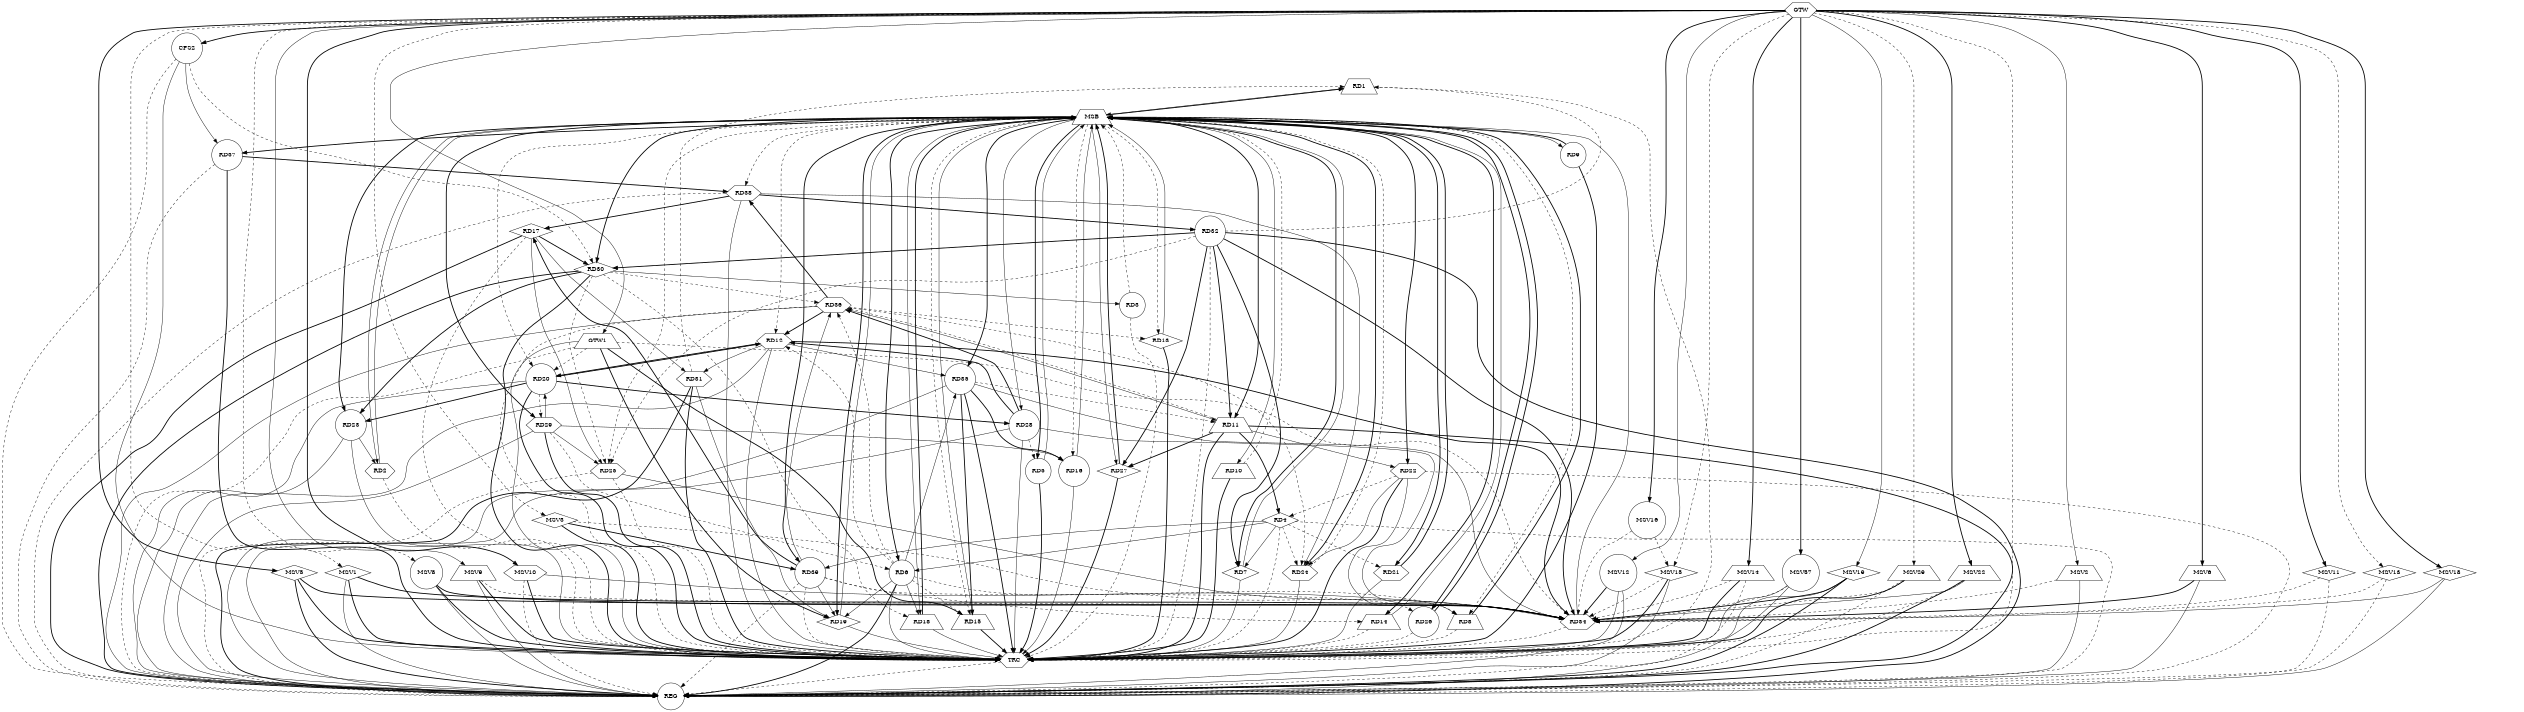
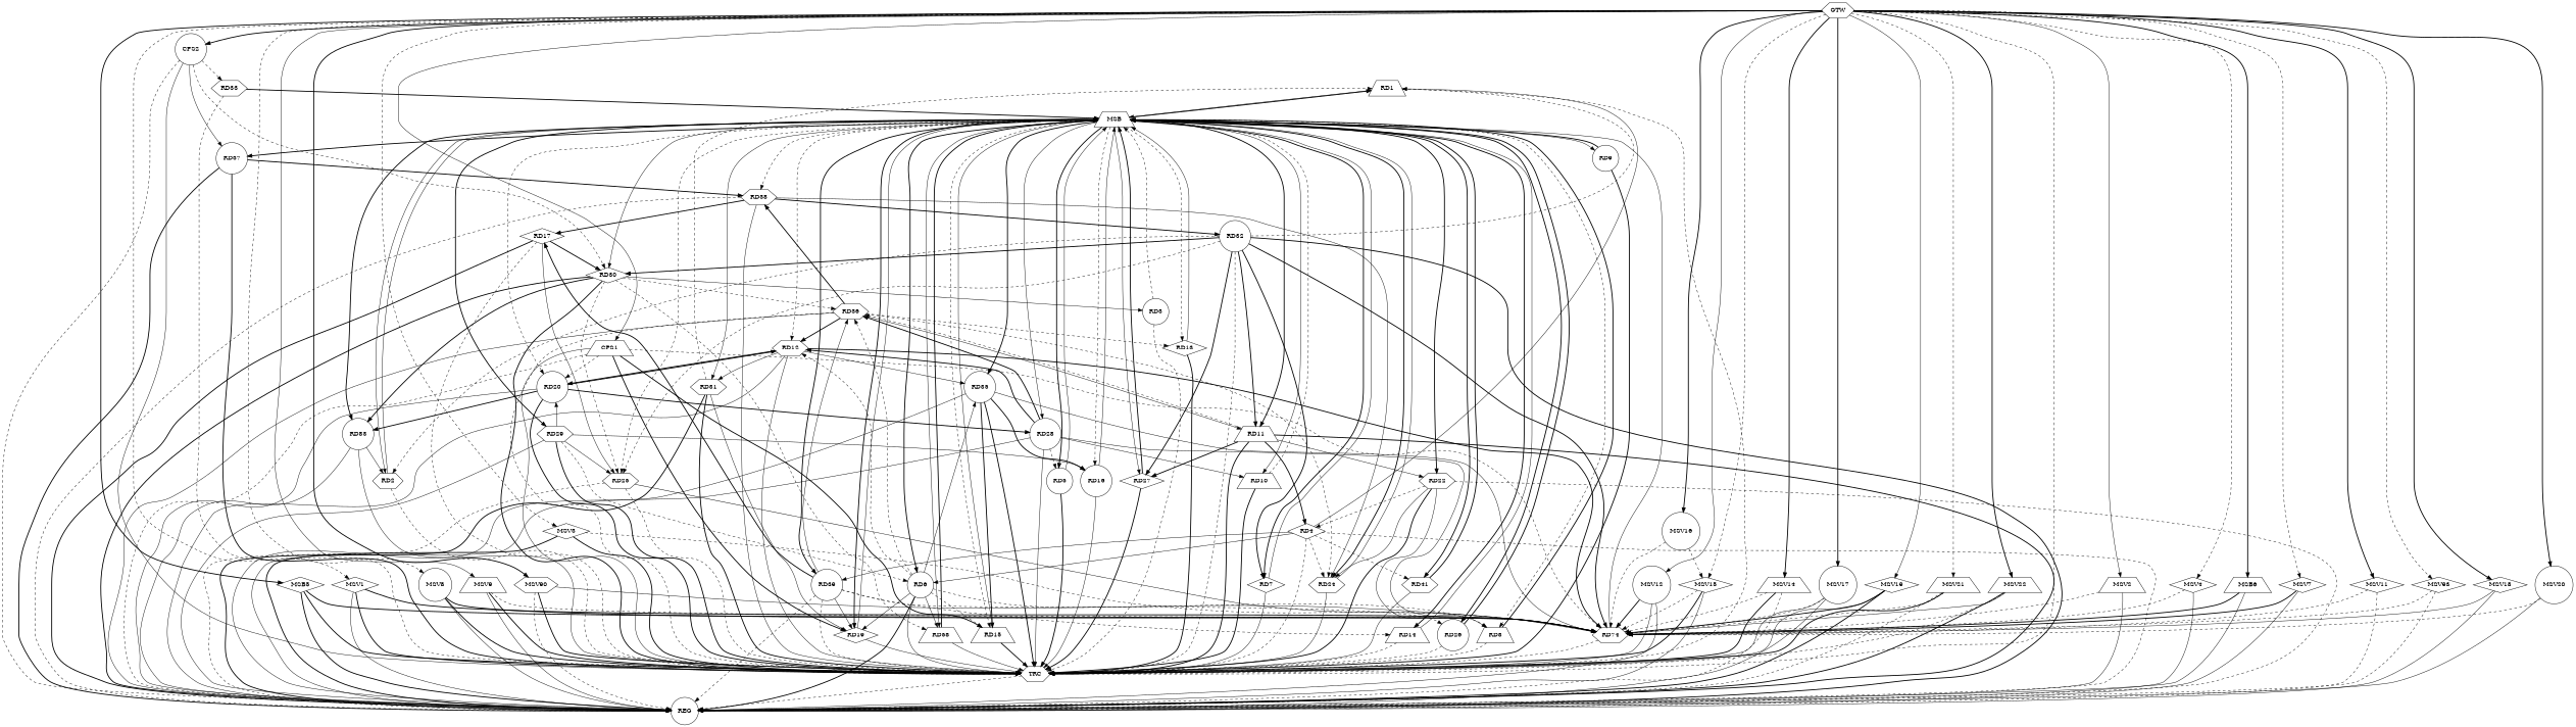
  strict digraph {
    node [shape=circle]
    edge [style=bold]
    n1 [label=RD1 shape=trapezium]
    n2 [label=MSB shape=trapezium]
    n3 [label=TRC shape=hexagon]
    n4 [label=RD2 shape=hexagon]
    n5 [label=RD6]
-   n6 [label=RD21 shape=hexagon]
+   n6 [label=RD41 shape=hexagon]
    n7 [label=RD24 shape=hexagon]
    n8 [label=RD39]
    n9 [label=RD5]
    n10 [label=RD8 shape=trapezium]
    n11 [label=RD12 shape=hexagon]
    n12 [label=RD15 shape=trapezium]
-   n13 [label=RD18 shape=trapezium]
+   n13 [label=RD58 shape=trapezium]
    n14 [label=RD19 shape=diamond]
    n15 [label=RD35]
    n16 [label=RD7 shape=diamond]
    n17 [label=RD9]
    n18 [label=RD10 shape=trapezium]
    n19 [label=RD11 shape=trapezium]
    n20 [label=RD22 shape=hexagon]
    n21 [label=RD27 shape=diamond]
    n22 [label=RD20]
    n23 [label=RD31 shape=hexagon]
    n24 [label=RD13 shape=diamond]
    n25 [label=RD14 shape=trapezium]
    n26 [label=RD16]
    n27 [label=RD25 shape=hexagon]
    n28 [label=RD30 shape=diamond]
-   n29 [label=RD23]
+   n29 [label=RD83]
    n30 [label=RD28]
    n31 [label=RD29 shape=hexagon]
    n32 [label=RD26]
    n33 [label=RD38 shape=hexagon]
    n34 [label=RD37]
    n35 [label=REG]
    n36 [label=RD3]
    n37 [label=RD4 shape=diamond]
    n38 [label=RD36 shape=hexagon]
    n39 [label=RD17 shape=diamond]
-   n40 [label=RD34 shape=hexagon]
+   n40 [label=RD74 shape=hexagon]
    n41 [label=RD32]
-   n43 [label=GTW1 shape=trapezium]
+   n42 [label=RD33 shape=hexagon]
+   n43 [label=CPS1 shape=trapezium]
    n44 [label=CPS2]
    n45 [label=GTW shape=hexagon]
    n46 [label=MSV1 shape=diamond]
    n47 [label=MSV2 shape=trapezium]
    n48 [label=MSV3 shape=diamond]
-   n50 [label=MSV5 shape=diamond]
-   n51 [label=MSV6 shape=trapezium]
+   n49 [label=MSV4 shape=diamond]
+   n50 [label=MSB5 shape=diamond]
+   n51 [label=MSB6 shape=trapezium]
+   n52 [label=MSV7 shape=diamond]
    n53 [label=MSV8]
    n54 [label=MSV9 shape=trapezium]
-   n55 [label=MSV10 shape=hexagon]
+   n55 [label=MSV90 shape=hexagon]
    n56 [label=MSV11 shape=diamond]
    n57 [label=MSV12]
-   n58 [label=MSV13 shape=diamond]
+   n58 [label=MSV93 shape=diamond]
    n59 [label=MSV14 shape=trapezium]
    n60 [label=MSV15 shape=diamond]
    n61 [label=MSV16]
-   n62 [label=MSV57]
+   n62 [label=MSV17]
    n63 [label=MSV18 shape=diamond]
    n64 [label=MSV19 shape=diamond]
-   n66 [label=MSV29 shape=trapezium]
+   n65 [label=MSV20]
+   n66 [label=MSV21 shape=trapezium]
    n67 [label=MSV22 shape=trapezium]
    n1 -> n2 [style=solid]
    n1 -> n3 [style=dashed]
    n2 -> n1
    n2 -> n4 [style=solid]
    n2 -> n5
    n2 -> n6
    n2 -> n7
    n2 -> n8
    n2 -> n9
    n2 -> n10 [style=dashed]
    n2 -> n11 [style=dashed]
    n2 -> n12 [style=dashed]
    n2 -> n13 [style=solid]
    n2 -> n14
    n2 -> n15
    n2 -> n16
    n2 -> n17 [style=solid]
    n2 -> n18 [style=solid]
    n2 -> n19
    n2 -> n20
    n2 -> n21 [style=solid]
    n2 -> n22 [style=dashed]
-   n39 -> n23 [style=solid]
+   n2 -> n23 [style=solid]
    n2 -> n24 [style=dashed]
    n2 -> n25
    n2 -> n26 [style=dashed]
    n2 -> n27 [style=dashed]
-   n2 -> n28
+   n2 -> n28 [style=solid]
    n2 -> n29
    n2 -> n30 [style=solid]
    n2 -> n31
    n2 -> n32
    n2 -> n33 [style=dashed]
    n2 -> n34
    n3 -> n35 [style=dashed]
    n4 -> n2 [style=solid]
    n4 -> n3 [style=dashed]
    n5 -> n3 [style=solid]
    n5 -> n10 [style=dashed]
    n5 -> n11 [style=dashed]
    n5 -> n12 [style=dashed]
    n5 -> n13 [style=solid]
    n5 -> n14 [style=solid]
    n5 -> n15 [style=solid]
    n5 -> n35
    n5 -> n38 [style=dashed]
    n6 -> n2
    n6 -> n3 [style=solid]
-   n7 -> n2 [style=dashed]
+   n7 -> n2 [style=solid]
    n7 -> n3 [style=solid]
    n8 -> n3 [style=dashed]
    n8 -> n14 [style=solid]
    n8 -> n25 [style=dashed]
    n8 -> n32 [style=dashed]
    n8 -> n35 [style=dashed]
    n8 -> n38 [style=solid]
    n8 -> n39
    n9 -> n2 [style=solid]
    n9 -> n3
    n10 -> n2
    n10 -> n3 [style=dashed]
    n11 -> n3 [style=solid]
    n11 -> n15 [style=solid]
    n11 -> n22
    n11 -> n23 [style=solid]
    n11 -> n35 [style=solid]
    n11 -> n40
    n12 -> n2 [style=solid]
    n12 -> n3
    n13 -> n2
    n13 -> n3 [style=solid]
    n14 -> n2 [style=solid]
    n14 -> n3 [style=solid]
    n15 -> n3
    n15 -> n12
-   n15 -> n19 [style=dashed]
    n15 -> n26
    n15 -> n35 [style=solid]
    n15 -> n40 [style=solid]
    n16 -> n2 [style=solid]
    n16 -> n3 [style=solid]
    n17 -> n2
    n17 -> n3
    n18 -> n2 [style=dashed]
    n18 -> n3
    n19 -> n3
    n19 -> n20 [style=solid]
    n19 -> n21
    n19 -> n35
    n19 -> n37
    n19 -> n38 [style=dashed]
    n20 -> n3
    n20 -> n7 [style=solid]
    n20 -> n10 [style=solid]
    n20 -> n35 [style=dashed]
    n20 -> n37 [style=dashed]
    n21 -> n2
    n21 -> n3
    n22 -> n3
    n22 -> n11
    n22 -> n29
    n22 -> n30
-   n22 -> n31 [style=dashed]
    n22 -> n35 [style=solid]
    n23 -> n1 [style=dashed]
    n23 -> n3
    n23 -> n14 [style=solid]
    n23 -> n35
    n24 -> n2 [style=solid]
    n24 -> n3
    n25 -> n2 [style=solid]
    n25 -> n3 [style=dashed]
    n26 -> n2 [style=solid]
    n26 -> n3 [style=solid]
    n27 -> n3 [style=dashed]
    n27 -> n35 [style=dashed]
    n27 -> n40 [style=solid]
    n28 -> n3
    n28 -> n13 [style=dashed]
    n28 -> n27 [style=dashed]
    n28 -> n29
    n28 -> n35
    n28 -> n36 [style=solid]
    n28 -> n38 [style=dashed]
    n29 -> n3 [style=solid]
    n29 -> n4 [style=solid]
    n29 -> n35 [style=solid]
    n30 -> n3 [style=solid]
    n30 -> n9 [style=dashed]
    n30 -> n11
+   n30 -> n18 [style=solid]
    n30 -> n35 [style=solid]
    n30 -> n38
    n30 -> n40 [style=solid]
    n31 -> n3
    n31 -> n5 [style=dashed]
    n31 -> n22 [style=solid]
    n31 -> n26 [style=solid]
    n31 -> n27 [style=solid]
    n31 -> n35 [style=solid]
    n32 -> n2
    n32 -> n3 [style=dashed]
    n33 -> n3 [style=solid]
    n33 -> n7 [style=solid]
    n33 -> n35 [style=dashed]
    n33 -> n39
    n33 -> n41
    n34 -> n3
    n34 -> n33
-   n34 -> n35 [style=dashed]
+   n34 -> n35
    n36 -> n2 [style=dashed]
    n36 -> n3 [style=dashed]
-   n37 -> n16 [style=solid]
+   n37 -> n1 [style=solid]
    n37 -> n3 [style=dashed]
    n37 -> n5 [style=solid]
    n37 -> n6 [style=dashed]
    n37 -> n7 [style=dashed]
    n37 -> n8 [style=solid]
    n37 -> n35 [style=dashed]
    n38 -> n3 [style=dashed]
    n38 -> n7 [style=dashed]
    n38 -> n11
    n38 -> n19 [style=solid]
    n38 -> n24 [style=dashed]
    n38 -> n33
    n38 -> n35 [style=solid]
    n39 -> n3 [style=dashed]
    n39 -> n27 [style=solid]
    n39 -> n28
    n39 -> n35
    n40 -> n2 [style=solid]
    n40 -> n3 [style=dashed]
    n41 -> n1 [style=dashed]
    n41 -> n3 [style=dashed]
+   n41 -> n4 [style=dashed]
    n41 -> n16
    n41 -> n19
    n41 -> n21
    n41 -> n27 [style=dashed]
    n41 -> n28
    n41 -> n35
    n41 -> n40
+   n42 -> n2
+   n42 -> n3 [style=dashed]
    n43 -> n3 [style=solid]
    n43 -> n12
    n43 -> n14
    n43 -> n22 [style=dashed]
    n43 -> n35 [style=dashed]
    n43 -> n40 [style=dashed]
    n44 -> n3 [style=solid]
    n44 -> n28 [style=dashed]
    n44 -> n34 [style=solid]
    n44 -> n35 [style=dashed]
+   n44 -> n42 [style=dashed]
    n45 -> n3 [style=dashed]
    n45 -> n43 [style=solid]
    n45 -> n44
    n45 -> n46 [style=dashed]
    n45 -> n47 [style=solid]
    n45 -> n48 [style=dashed]
+   n45 -> n49 [style=dashed]
    n45 -> n50
    n45 -> n51
+   n45 -> n52 [style=dashed]
    n45 -> n53 [style=dashed]
    n45 -> n54 [style=solid]
    n45 -> n55
    n45 -> n56
    n45 -> n57 [style=solid]
    n45 -> n58 [style=dashed]
    n45 -> n59
    n45 -> n60 [style=dashed]
    n45 -> n61
    n45 -> n62
    n45 -> n63
    n45 -> n64 [style=solid]
+   n45 -> n65
    n45 -> n66 [style=dashed]
    n45 -> n67
    n46 -> n3
    n46 -> n35 [style=solid]
    n46 -> n40
    n47 -> n35 [style=solid]
    n47 -> n40 [style=dashed]
    n48 -> n3
-   n48 -> n8
+   n48 -> n35
    n48 -> n40 [style=dashed]
+   n49 -> n35 [style=solid]
+   n49 -> n40 [style=dashed]
    n50 -> n3
    n50 -> n35
    n50 -> n40
    n51 -> n35 [style=solid]
    n51 -> n40
+   n52 -> n35 [style=solid]
+   n52 -> n40
    n53 -> n3
    n53 -> n35 [style=solid]
    n53 -> n40
    n54 -> n3
    n54 -> n35 [style=solid]
    n54 -> n40 [style=dashed]
    n55 -> n3
    n55 -> n35 [style=dashed]
    n55 -> n40 [style=solid]
    n56 -> n35 [style=dashed]
    n56 -> n40 [style=dashed]
    n57 -> n3 [style=solid]
    n57 -> n35 [style=solid]
    n57 -> n40
    n58 -> n35 [style=dashed]
    n58 -> n40 [style=dashed]
    n59 -> n3
    n59 -> n35 [style=dashed]
    n59 -> n40 [style=dashed]
    n60 -> n3
    n60 -> n35 [style=solid]
    n60 -> n40 [style=dashed]
    n61 -> n40 [style=dashed]
    n61 -> n60 [style=dashed]
    n62 -> n3 [style=solid]
    n62 -> n35 [style=solid]
    n62 -> n40 [style=dashed]
    n63 -> n35 [style=solid]
    n63 -> n40 [style=solid]
    n64 -> n3 [style=solid]
    n64 -> n35
    n64 -> n40
+   n65 -> n35 [style=solid]
+   n65 -> n40 [style=dashed]
    n66 -> n3
    n66 -> n35 [style=dashed]
    n66 -> n40 [style=dashed]
    n67 -> n3 [style=dashed]
    n67 -> n35
    n67 -> n40 [style=solid]
  }
